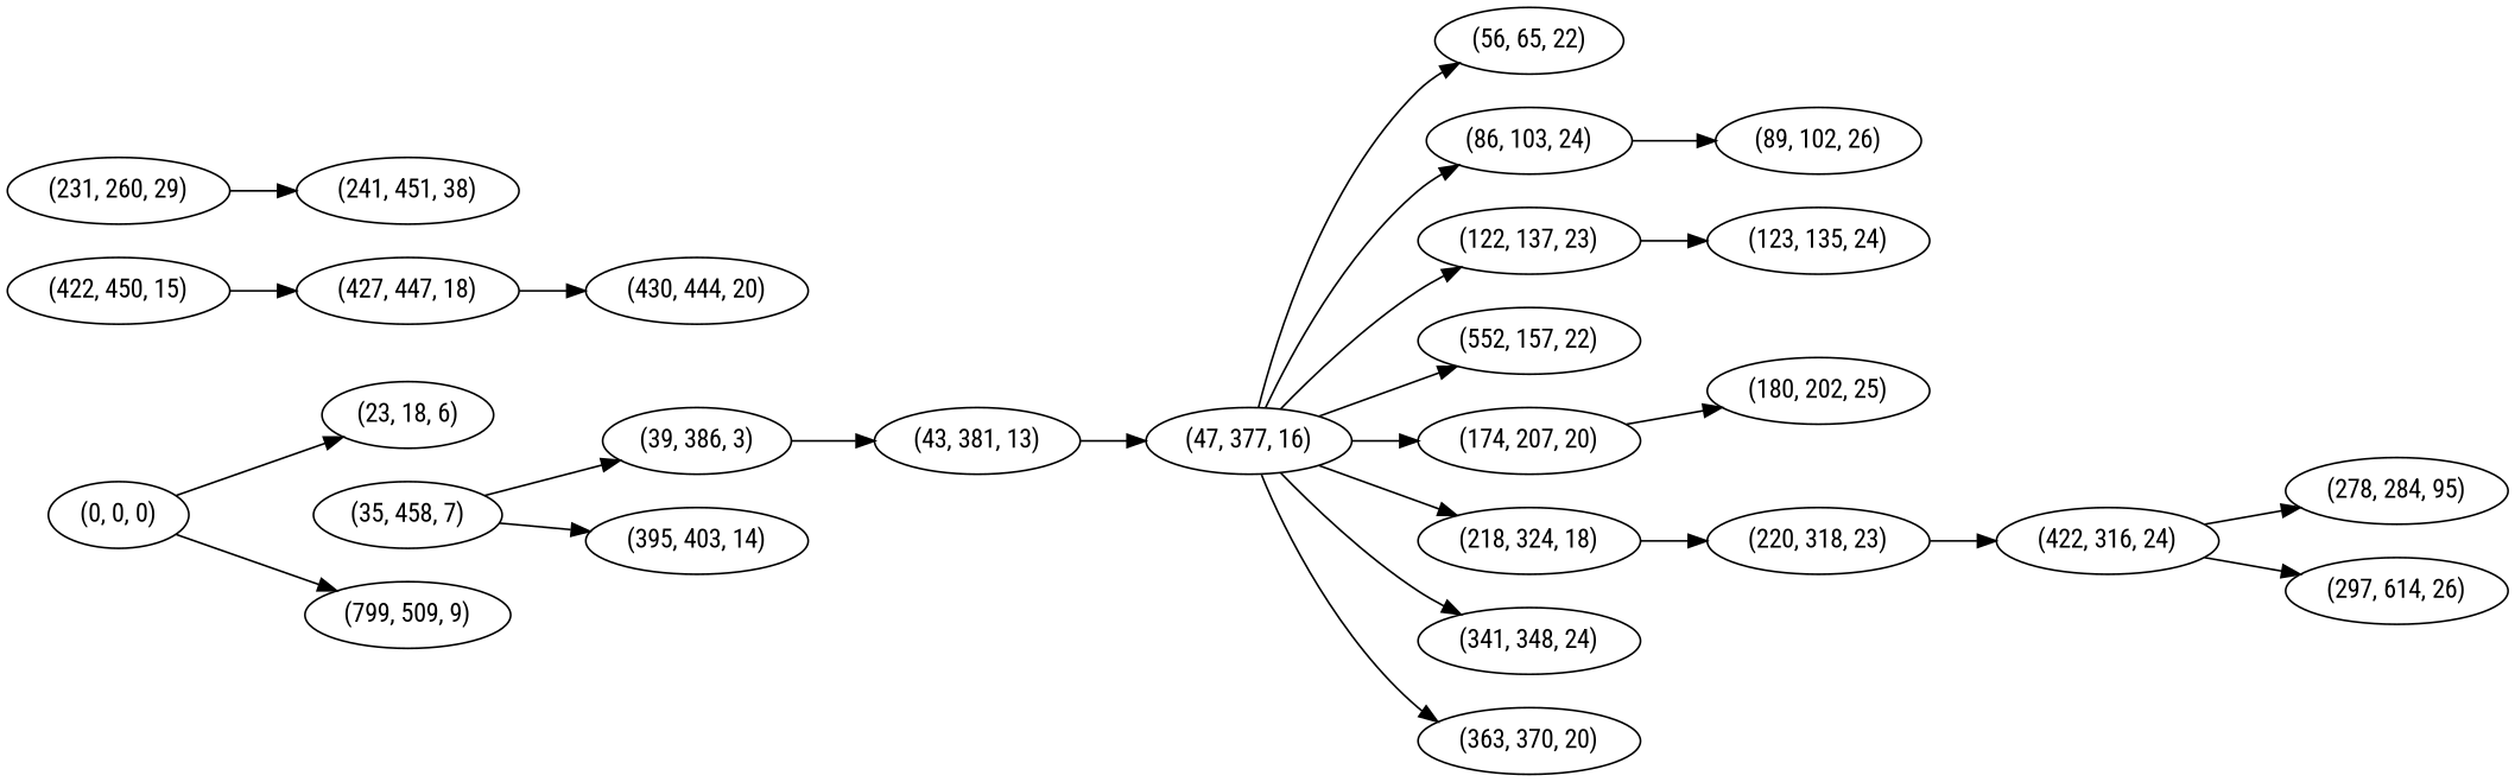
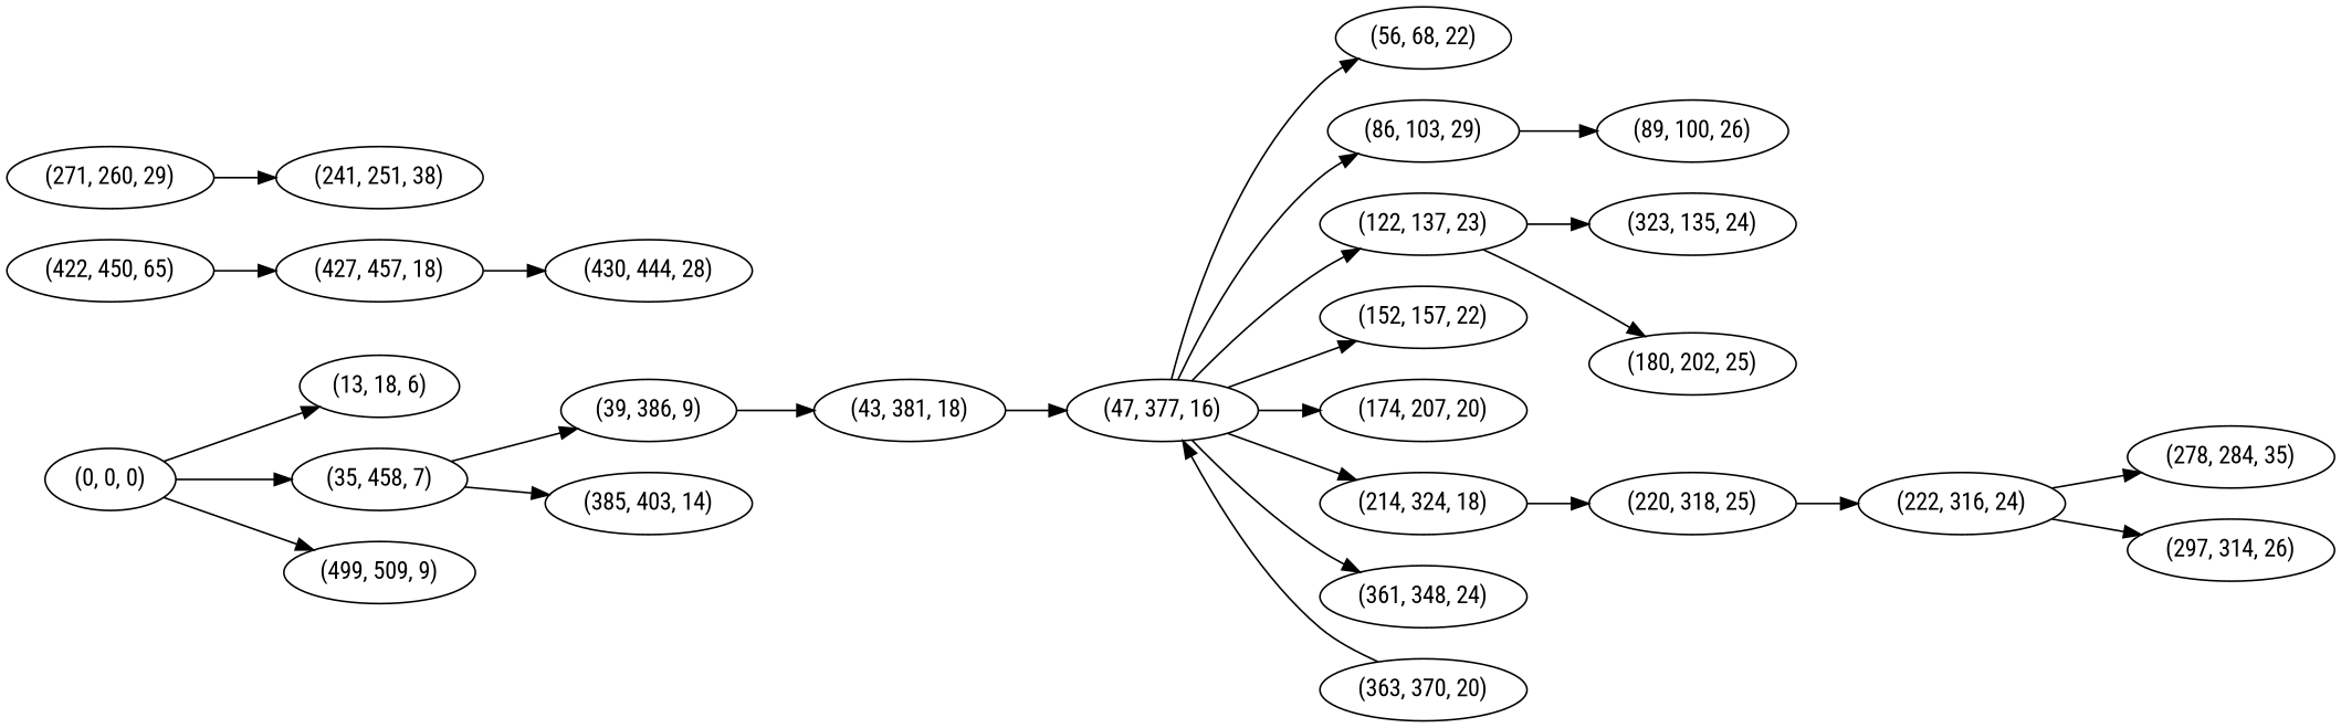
  digraph {
    fontname="Roboto Condensed"
    rankdir=LR
    node [fontname="Roboto Condensed"]
    edge [fontname="Roboto Condensed"]
    "(0, 0, 0)"
-   "(13, 18, 6)" [label="(23, 18, 6)"]
+   "(13, 18, 6)"
    "(35, 458, 7)"
-   "(499, 509, 9)" [label="(799, 509, 9)"]
-   "(39, 386, 9)" [label="(39, 386, 3)"]
-   "(395, 403, 14)"
-   "(43, 381, 13)"
-   "(422, 450, 15)"
-   "(427, 447, 18)"
+   "(499, 509, 9)"
+   "(39, 386, 9)"
+   "(395, 403, 14)" [label="(385, 403, 14)"]
+   "(43, 381, 13)" [label="(43, 381, 18)"]
+   "(422, 450, 15)" [label="(422, 450, 65)"]
+   "(427, 447, 18)" [label="(427, 457, 18)"]
    "(47, 377, 16)"
-   "(56, 65, 22)"
-   "(86, 103, 24)"
+   "(56, 65, 22)" [label="(56, 68, 22)"]
+   "(86, 103, 24)" [label="(86, 103, 29)"]
    "(122, 137, 23)"
-   "(152, 157, 22)" [label="(552, 157, 22)"]
+   "(152, 157, 22)"
    "(174, 207, 20)"
-   "(214, 324, 18)" [label="(218, 324, 18)"]
-   "(341, 348, 24)"
+   "(214, 324, 18)"
+   "(341, 348, 24)" [label="(361, 348, 24)"]
    "(363, 370, 20)"
-   "(89, 100, 26)" [label="(89, 102, 26)"]
-   "(123, 135, 24)"
+   "(89, 100, 26)"
+   "(123, 135, 24)" [label="(323, 135, 24)"]
    "(180, 202, 25)"
-   "(220, 318, 23)"
-   "(222, 316, 24)" [label="(422, 316, 24)"]
-   "(278, 284, 35)" [label="(278, 284, 95)"]
-   "(297, 314, 26)" [label="(297, 614, 26)"]
-   "(231, 260, 29)"
-   "(241, 251, 38)" [label="(241, 451, 38)"]
-   "(430, 444, 20)"
+   "(220, 318, 23)" [label="(220, 318, 25)"]
+   "(222, 316, 24)"
+   "(278, 284, 35)"
+   "(297, 314, 26)"
+   "(231, 260, 29)" [label="(271, 260, 29)"]
+   "(241, 251, 38)"
+   "(430, 444, 20)" [label="(430, 444, 28)"]
    "(0, 0, 0)" -> "(13, 18, 6)"
+   "(0, 0, 0)" -> "(35, 458, 7)"
    "(0, 0, 0)" -> "(499, 509, 9)"
    "(35, 458, 7)" -> "(39, 386, 9)"
    "(35, 458, 7)" -> "(395, 403, 14)"
    "(39, 386, 9)" -> "(43, 381, 13)"
    "(43, 381, 13)" -> "(47, 377, 16)"
    "(422, 450, 15)" -> "(427, 447, 18)"
    "(427, 447, 18)" -> "(430, 444, 20)"
    "(47, 377, 16)" -> "(56, 65, 22)"
    "(47, 377, 16)" -> "(86, 103, 24)"
    "(47, 377, 16)" -> "(122, 137, 23)"
    "(47, 377, 16)" -> "(152, 157, 22)"
    "(47, 377, 16)" -> "(174, 207, 20)"
    "(47, 377, 16)" -> "(214, 324, 18)"
    "(47, 377, 16)" -> "(341, 348, 24)"
-   "(47, 377, 16)" -> "(363, 370, 20)"
+   "(363, 370, 20)" -> "(47, 377, 16)"
    "(86, 103, 24)" -> "(89, 100, 26)"
    "(122, 137, 23)" -> "(123, 135, 24)"
-   "(174, 207, 20)" -> "(180, 202, 25)"
+   "(122, 137, 23)" -> "(180, 202, 25)"
    "(214, 324, 18)" -> "(220, 318, 23)"
    "(220, 318, 23)" -> "(222, 316, 24)"
    "(222, 316, 24)" -> "(278, 284, 35)"
    "(222, 316, 24)" -> "(297, 314, 26)"
    "(231, 260, 29)" -> "(241, 251, 38)"
  }
